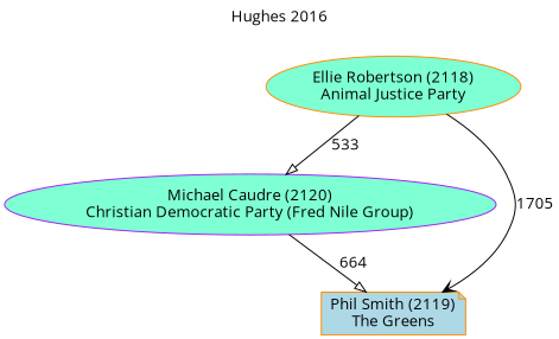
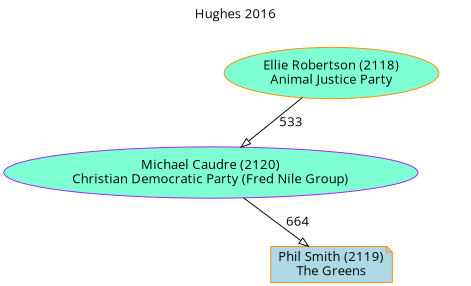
  digraph {
    label="Hughes 2016"
    labelloc=t
    mclimit=10
    fontname="Open Sans"
    node [shape=ellipse style=filled fillcolor=aquamarine color=darkorange fontname="Open Sans"]
    edge [arrowhead=onormal fontname="Open Sans"]
    n1 [label="Ellie Robertson (2118)\nAnimal Justice Party"]
    n2 [label="Michael Caudre (2120)\nChristian Democratic Party (Fred Nile Group)" color=purple]
    n3 [label="Phil Smith (2119)\nThe Greens" shape=note fillcolor=lightblue]
    n1 -> n2 [label=533]
-   n1 -> n3 [label=1705 arrowhead=vee]
    n2 -> n3 [label=664]
  }
